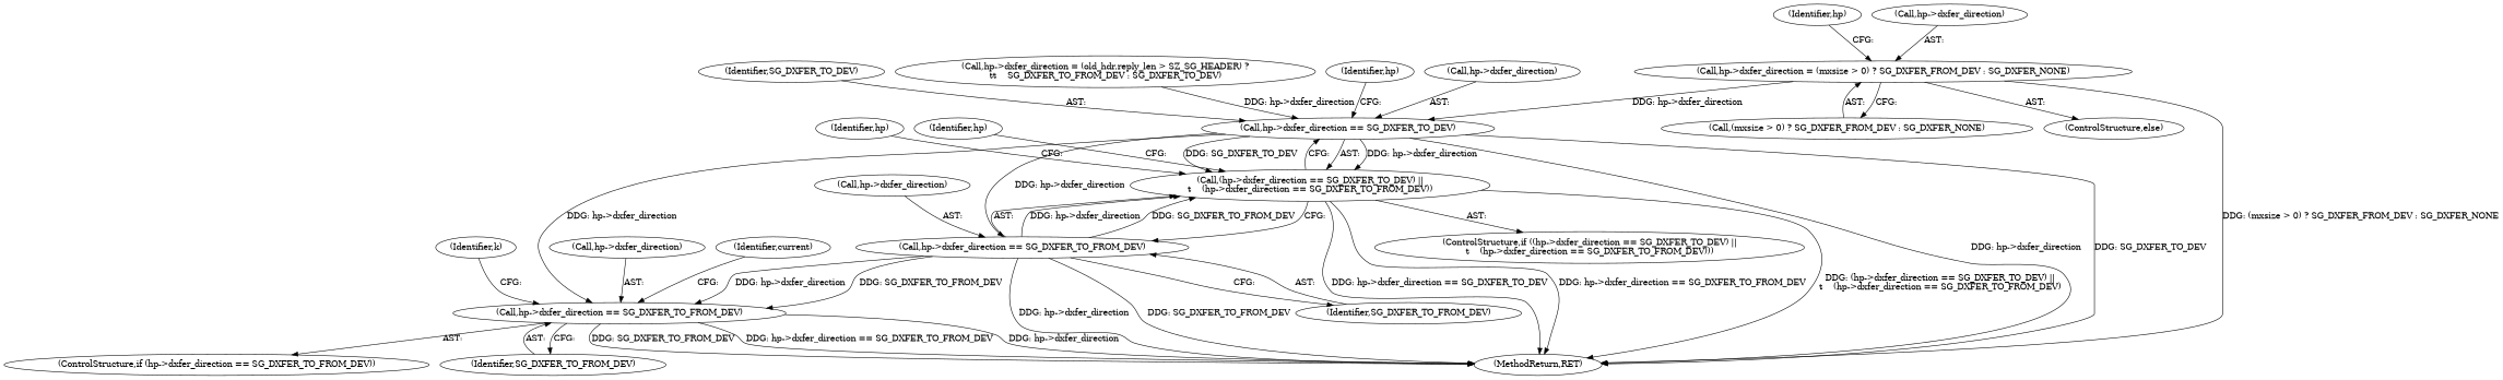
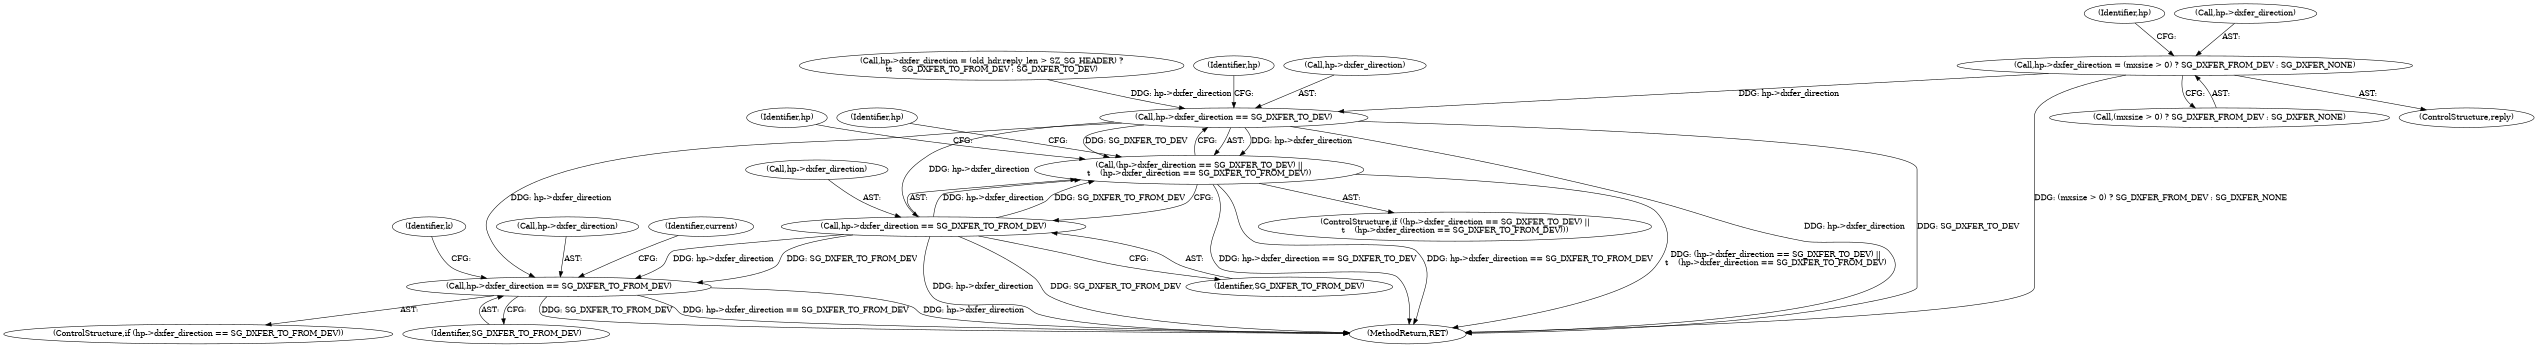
  digraph {
    n1 [label="(Call,hp->dxfer_direction = (mxsize > 0) ? SG_DXFER_FROM_DEV : SG_DXFER_NONE)"]
    n2 [label="(Call,hp->dxfer_direction == SG_DXFER_TO_DEV)"]
    n3 [label="(MethodReturn,RET)"]
    n4 [label="(Call,(mxsize > 0) ? SG_DXFER_FROM_DEV : SG_DXFER_NONE)"]
-   n5 [label="(ControlStructure,else)"]
+   n5 [label="(ControlStructure,reply)"]
    n6 [label="(Call,(hp->dxfer_direction == SG_DXFER_TO_DEV) ||\n\t    (hp->dxfer_direction == SG_DXFER_TO_FROM_DEV))"]
    n7 [label="(Call,hp->dxfer_direction == SG_DXFER_TO_FROM_DEV)"]
    n8 [label="(Call,hp->dxfer_direction == SG_DXFER_TO_FROM_DEV)"]
    n9 [label="(ControlStructure,if ((hp->dxfer_direction == SG_DXFER_TO_DEV) ||\n\t    (hp->dxfer_direction == SG_DXFER_TO_FROM_DEV)))"]
    n10 [label="(Identifier,SG_DXFER_TO_FROM_DEV)"]
    n11 [label="(ControlStructure,if (hp->dxfer_direction == SG_DXFER_TO_FROM_DEV))"]
    n12 [label="(Identifier,SG_DXFER_TO_FROM_DEV)"]
-   n13 [label="(Identifier,SG_DXFER_TO_DEV)"]
    n14 [label="(Identifier,hp)"]
    n15 [label="(Identifier,hp)"]
    n16 [label="(Identifier,k)"]
    n17 [label="(Call,hp->dxfer_direction)"]
    n18 [label="(Call,hp->dxfer_direction = (old_hdr.reply_len > SZ_SG_HEADER) ?\n\t\t    SG_DXFER_TO_FROM_DEV : SG_DXFER_TO_DEV)"]
    n19 [label="(Identifier,current)"]
    n20 [label="(Identifier,hp)"]
    n21 [label="(Call,hp->dxfer_direction)"]
    n22 [label="(Call,hp->dxfer_direction)"]
    n23 [label="(Call,hp->dxfer_direction)"]
    n24 [label="(Identifier,hp)"]
    n1 -> n2 [label="DDG: hp->dxfer_direction"]
    n1 -> n3 [label="DDG: (mxsize > 0) ? SG_DXFER_FROM_DEV : SG_DXFER_NONE"]
    n1 -> n4 [label="CFG: "]
    n1 -> n5 [label="AST: "]
    n2 -> n3 [label="DDG: hp->dxfer_direction"]
    n2 -> n3 [label="DDG: SG_DXFER_TO_DEV"]
    n2 -> n6 [label="AST: "]
    n2 -> n6 [label="DDG: hp->dxfer_direction"]
    n2 -> n6 [label="DDG: SG_DXFER_TO_DEV"]
    n2 -> n7 [label="DDG: hp->dxfer_direction"]
    n2 -> n8 [label="DDG: hp->dxfer_direction"]
    n4 -> n1 [label="AST: "]
    n6 -> n2 [label="CFG: "]
    n6 -> n3 [label="DDG: (hp->dxfer_direction == SG_DXFER_TO_DEV) ||\n\t    (hp->dxfer_direction == SG_DXFER_TO_FROM_DEV)"]
    n6 -> n3 [label="DDG: hp->dxfer_direction == SG_DXFER_TO_DEV"]
    n6 -> n3 [label="DDG: hp->dxfer_direction == SG_DXFER_TO_FROM_DEV"]
    n6 -> n7 [label="CFG: "]
    n6 -> n9 [label="AST: "]
    n7 -> n3 [label="DDG: hp->dxfer_direction"]
    n7 -> n3 [label="DDG: SG_DXFER_TO_FROM_DEV"]
    n7 -> n6 [label="AST: "]
    n7 -> n6 [label="DDG: hp->dxfer_direction"]
    n7 -> n6 [label="DDG: SG_DXFER_TO_FROM_DEV"]
    n7 -> n8 [label="DDG: hp->dxfer_direction"]
    n7 -> n8 [label="DDG: SG_DXFER_TO_FROM_DEV"]
    n7 -> n10 [label="CFG: "]
    n8 -> n3 [label="DDG: hp->dxfer_direction"]
    n8 -> n3 [label="DDG: SG_DXFER_TO_FROM_DEV"]
    n8 -> n3 [label="DDG: hp->dxfer_direction == SG_DXFER_TO_FROM_DEV"]
    n8 -> n11 [label="AST: "]
    n8 -> n12 [label="CFG: "]
    n10 -> n7 [label="AST: "]
    n12 -> n8 [label="AST: "]
-   n13 -> n2 [label="AST: "]
    n14 -> n1 [label="CFG: "]
    n15 -> n6 [label="CFG: "]
    n16 -> n8 [label="CFG: "]
    n17 -> n1 [label="AST: "]
    n18 -> n2 [label="DDG: hp->dxfer_direction"]
    n19 -> n8 [label="CFG: "]
    n20 -> n2 [label="CFG: "]
    n21 -> n8 [label="AST: "]
    n22 -> n7 [label="AST: "]
    n23 -> n2 [label="AST: "]
    n24 -> n6 [label="CFG: "]
  }
